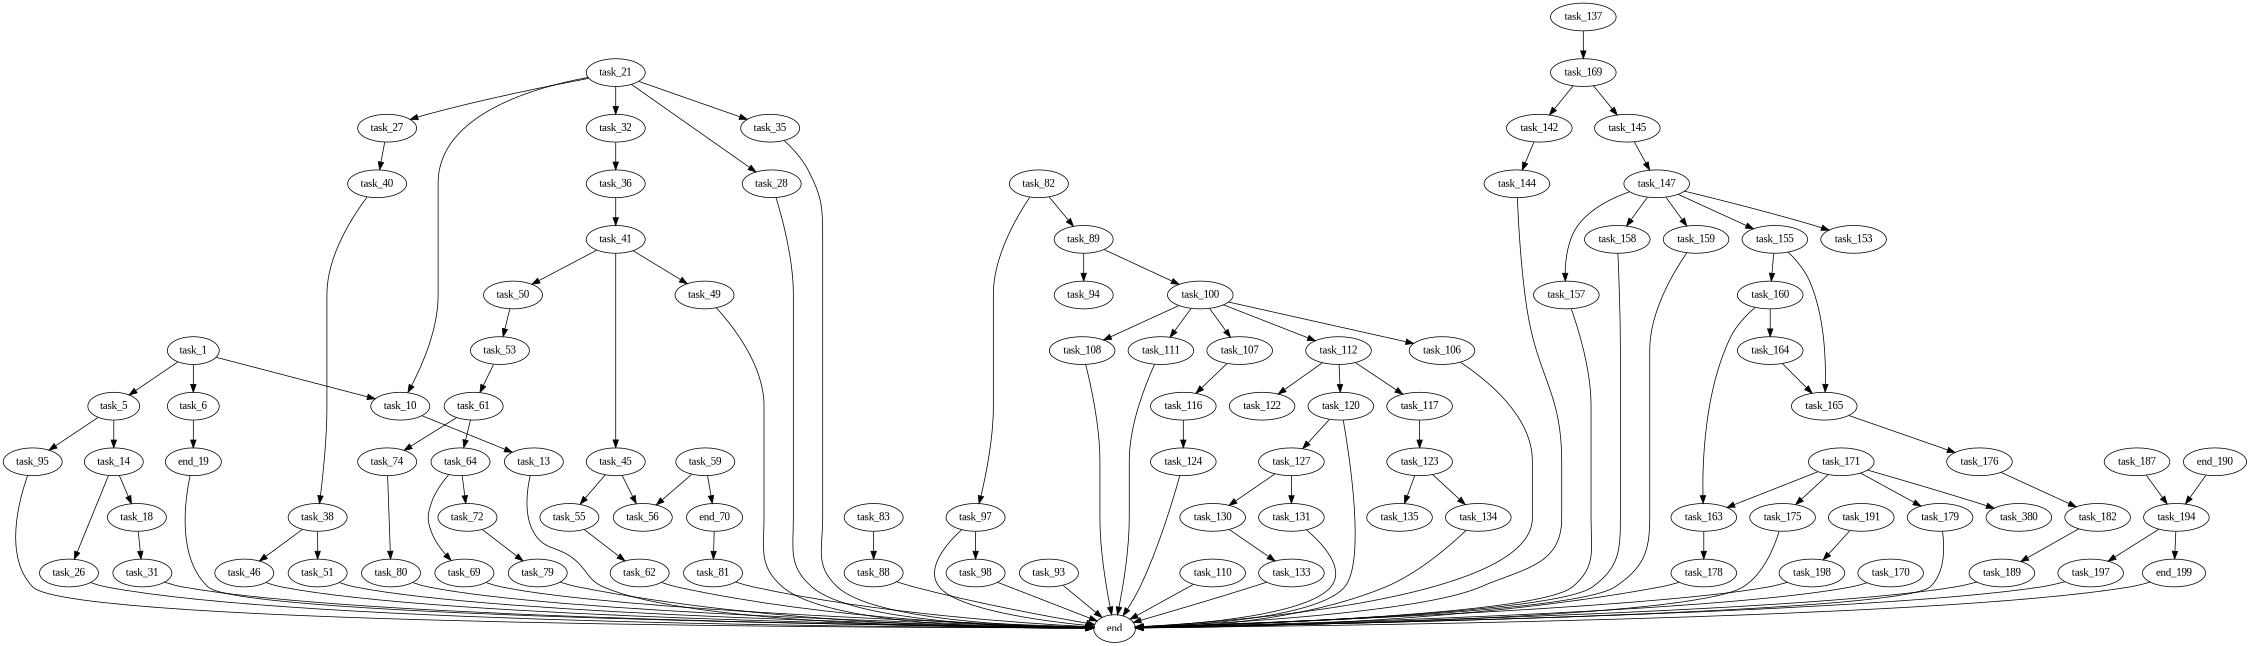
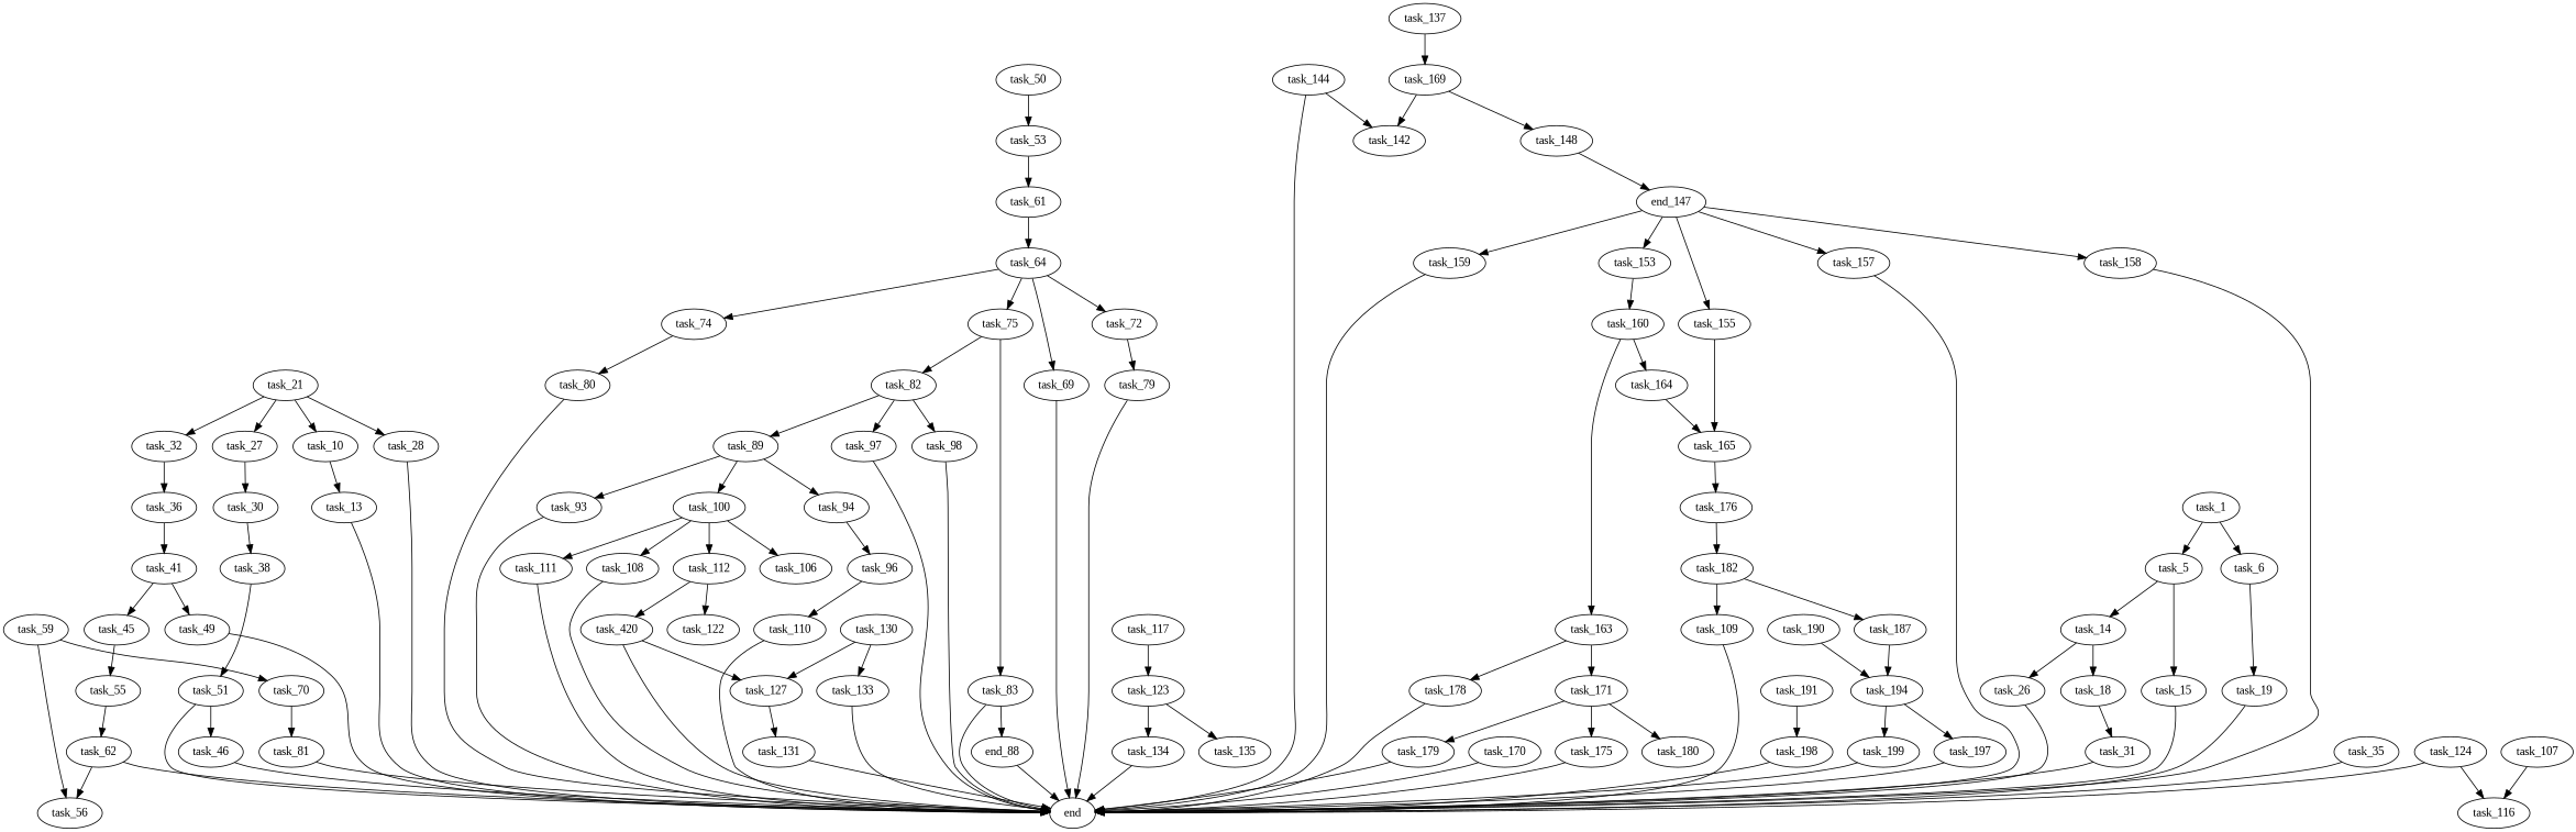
  digraph {
    fontname="Liberation Serif"
    node [fontname="Liberation Serif"]
    edge [fontname="Liberation Serif"]
    task_1
    task_5
    task_6
    task_10
    task_14
-   task_15 [label=task_95]
-   task_19 [label=end_19]
+   task_15
+   task_19
    task_13
    task_18
    task_26
    end
    task_21
    task_27
    task_28
    task_32
    task_35
    task_31
-   task_30 [label=task_40]
+   task_30
    task_36
    task_38
    task_41
    task_46
    task_51
    task_45
    task_49
    task_50
    task_55
    task_56
    task_53
    task_62
    task_61
    task_59
-   task_70 [label=end_70]
+   task_70
    task_64
    task_69
    task_72
    task_74
+   task_75
    task_81
    task_79
    task_80
    task_82
    task_83
    task_89
    task_97
    task_98
-   task_88
+   task_88 [label=end_88]
    task_93
    task_94
    task_100
+   task_96
    task_106
    task_107
    task_108
    task_111
    task_112
    task_110
    task_116
    task_117
-   task_120
+   task_120 [label=task_420]
    task_122
    task_124
    task_123
    task_127
    task_134
    task_135
    task_130
    task_131
    task_133
    n70 [label=task_169]
    task_137
    task_142
-   task_145
+   task_145 [label=task_148]
    task_144
-   task_147
+   task_147 [label=end_147]
    task_153
    task_155
    task_157
    task_158
    task_159
    task_160
    task_165
    task_163
    task_164
    task_176
    task_171
    task_178
    task_182
    task_175
    task_179
-   task_180 [label=task_380]
+   task_180
    task_170
    task_187
-   task_189
+   task_189 [label=task_109]
    task_194
-   task_190 [label=end_190]
+   task_190
    task_191
    task_198
    task_197
-   task_199 [label=end_199]
+   task_199
    task_1 -> task_5
    task_1 -> task_6
-   task_1 -> task_10
    task_5 -> task_14
    task_5 -> task_15
    task_6 -> task_19
    task_10 -> task_13
    task_14 -> task_18
    task_14 -> task_26
    task_15 -> end
    task_19 -> end
    task_13 -> end
    task_18 -> task_31
    task_26 -> end
    task_21 -> task_10
    task_21 -> task_27
    task_21 -> task_28
    task_21 -> task_32
-   task_21 -> task_35
    task_27 -> task_30
    task_28 -> end
    task_32 -> task_36
    task_35 -> end
    task_31 -> end
    task_30 -> task_38
    task_36 -> task_41
-   task_38 -> task_46
+   task_51 -> task_46
    task_38 -> task_51
    task_41 -> task_45
    task_41 -> task_49
-   task_41 -> task_50
    task_46 -> end
    task_51 -> end
    task_45 -> task_55
-   task_45 -> task_56
+   task_62 -> task_56
    task_49 -> end
    task_50 -> task_53
    task_55 -> task_62
    task_53 -> task_61
    task_62 -> end
    task_61 -> task_64
    task_59 -> task_56
    task_59 -> task_70
    task_70 -> task_81
    task_64 -> task_69
    task_64 -> task_72
-   task_61 -> task_74
+   task_64 -> task_74
+   task_64 -> task_75
    task_69 -> end
    task_72 -> task_79
    task_74 -> task_80
+   task_75 -> task_82
+   task_75 -> task_83
    task_81 -> end
    task_79 -> end
    task_80 -> end
    task_82 -> task_89
    task_82 -> task_97
-   task_97 -> task_98
+   task_82 -> task_98
    task_83 -> task_88
+   task_89 -> task_93
    task_89 -> task_94
    task_89 -> task_100
    task_97 -> end
    task_98 -> end
    task_88 -> end
    task_93 -> end
+   task_94 -> task_96
    task_100 -> task_106
-   task_100 -> task_107
    task_100 -> task_108
    task_100 -> task_111
    task_100 -> task_112
-   task_106 -> end
+   task_96 -> task_110
+   task_83 -> end
    task_107 -> task_116
    task_108 -> end
    task_111 -> end
-   task_112 -> task_117
    task_112 -> task_120
    task_112 -> task_122
    task_110 -> end
-   task_116 -> task_124
+   task_124 -> task_116
    task_117 -> task_123
    task_120 -> end
    task_120 -> task_127
    task_124 -> end
    task_123 -> task_134
    task_123 -> task_135
-   task_127 -> task_130
+   task_130 -> task_127
    task_127 -> task_131
    task_134 -> end
    task_130 -> task_133
    task_131 -> end
    task_133 -> end
    n70 -> task_142
    n70 -> task_145
    task_137 -> n70
-   task_142 -> task_144
+   task_144 -> task_142
    task_145 -> task_147
    task_144 -> end
    task_147 -> task_153
    task_147 -> task_155
    task_147 -> task_157
    task_147 -> task_158
    task_147 -> task_159
-   task_155 -> task_160
+   task_153 -> task_160
    task_155 -> task_165
    task_157 -> end
    task_158 -> end
    task_159 -> end
    task_160 -> task_163
    task_160 -> task_164
    task_165 -> task_176
-   task_171 -> task_163
+   task_163 -> task_171
    task_163 -> task_178
    task_164 -> task_165
    task_176 -> task_182
    task_171 -> task_175
    task_171 -> task_179
    task_171 -> task_180
    task_178 -> end
+   task_182 -> task_187
    task_182 -> task_189
    task_175 -> end
    task_179 -> end
    task_170 -> end
    task_187 -> task_194
    task_189 -> end
    task_194 -> task_197
    task_194 -> task_199
    task_190 -> task_194
    task_191 -> task_198
    task_198 -> end
    task_197 -> end
    task_199 -> end
  }
